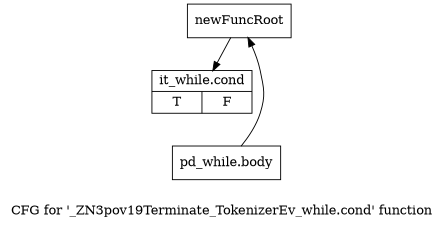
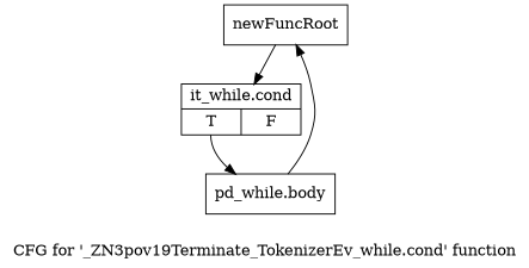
  digraph {
    label="CFG for '_ZN3pov19Terminate_TokenizerEv_while.cond' function"
    node [shape=record]
    n1 [label="{newFuncRoot}"]
    n2 [label="{it_while.cond|{<s0>T|<s1>F}}"]
    n3 [label="{pd_while.body}"]
    n1 -> n2
+   n2 -> n3 [tailport=s0]
    n3 -> n1
  }
